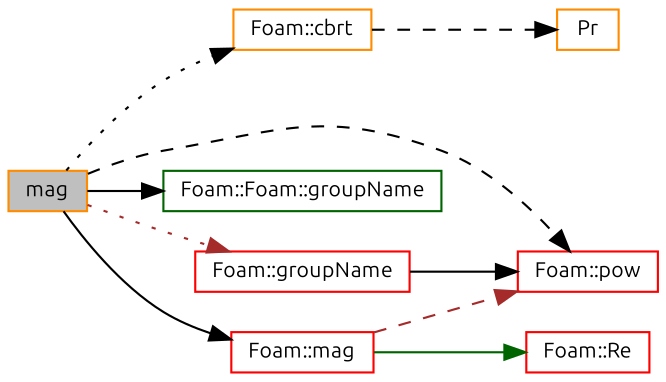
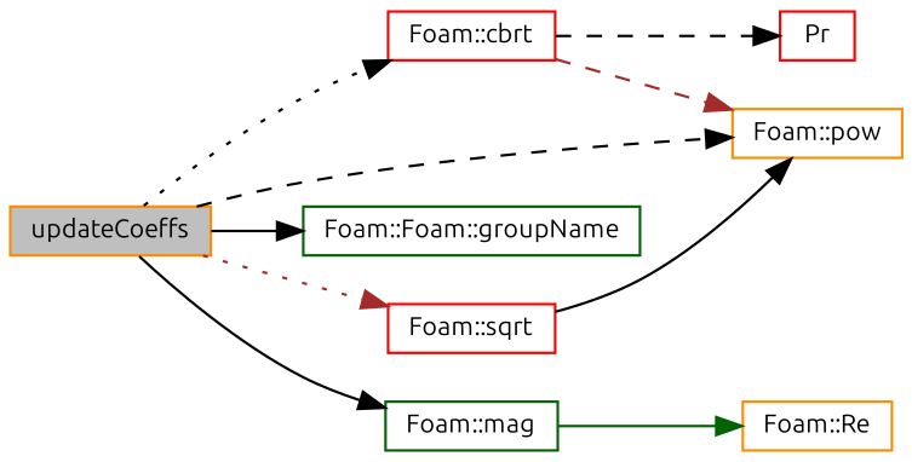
  digraph {
    fontname=Ubuntu
    rankdir=LR
    node [color=darkorange fontname=Ubuntu fontsize=10 shape=record]
    edge [color=black fontname=Ubuntu fontsize=10 labelfontname=Helvetica labelfontsize=10 style=solid]
-   n1 [fillcolor=grey75 fontcolor=black height=0.2 label=mag style=filled width=0.4]
-   n2 [height=0.2 label="Foam::cbrt" width=0.4]
-   n3 [color=red height=0.2 label="Foam::pow" width=0.4]
+   n1 [fillcolor=grey75 fontcolor=black height=0.2 label=updateCoeffs style=filled width=0.4]
+   n2 [color=red height=0.2 label="Foam::cbrt" width=0.4]
+   n3 [height=0.2 label="Foam::pow" width=0.4]
    n4 [color=darkgreen height=0.2 label="Foam::Foam::groupName" width=0.4]
-   n5 [color=red height=0.2 label="Foam::mag" width=0.4]
-   n6 [color=red height=0.2 label="Foam::groupName" width=0.4]
-   n7 [height=0.2 label=Pr width=0.4]
-   n8 [color=red height=0.2 label="Foam::Re" width=0.4]
+   n5 [color=darkgreen height=0.2 label="Foam::mag" width=0.4]
+   n6 [color=red height=0.2 label="Foam::sqrt" width=0.4]
+   n7 [color=red height=0.2 label=Pr width=0.4]
+   n8 [height=0.2 label="Foam::Re" width=0.4]
    n1 -> n2 [style=dotted]
    n1 -> n3 [style=dashed]
    n1 -> n4
    n1 -> n5
    n1 -> n6 [color=brown style=dotted]
-   n5 -> n3 [color=brown style=dashed]
+   n2 -> n3 [color=brown style=dashed]
    n2 -> n7 [style=dashed]
    n5 -> n8 [color=darkgreen]
    n6 -> n3
  }
